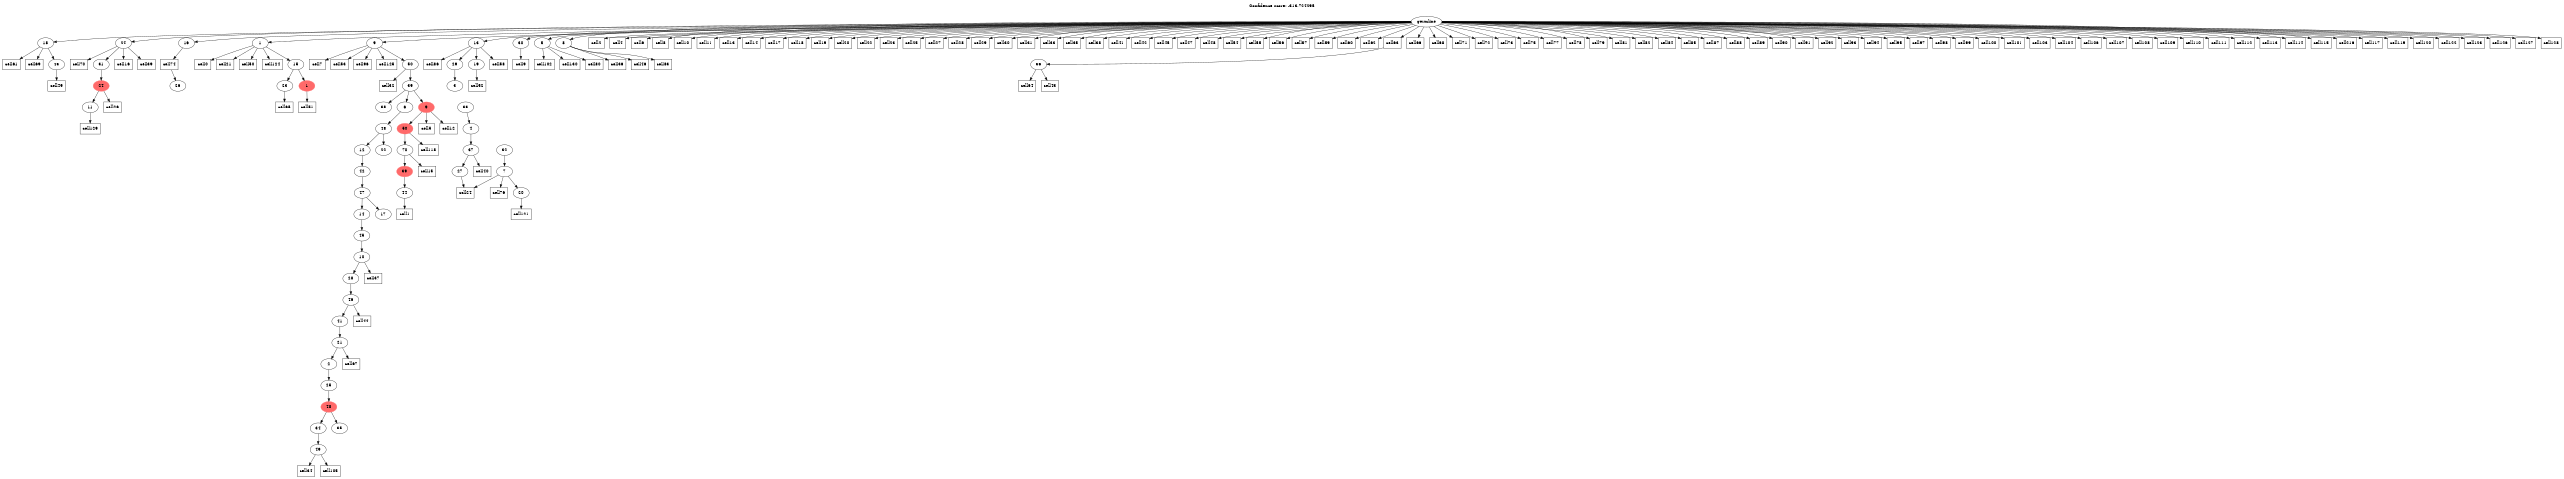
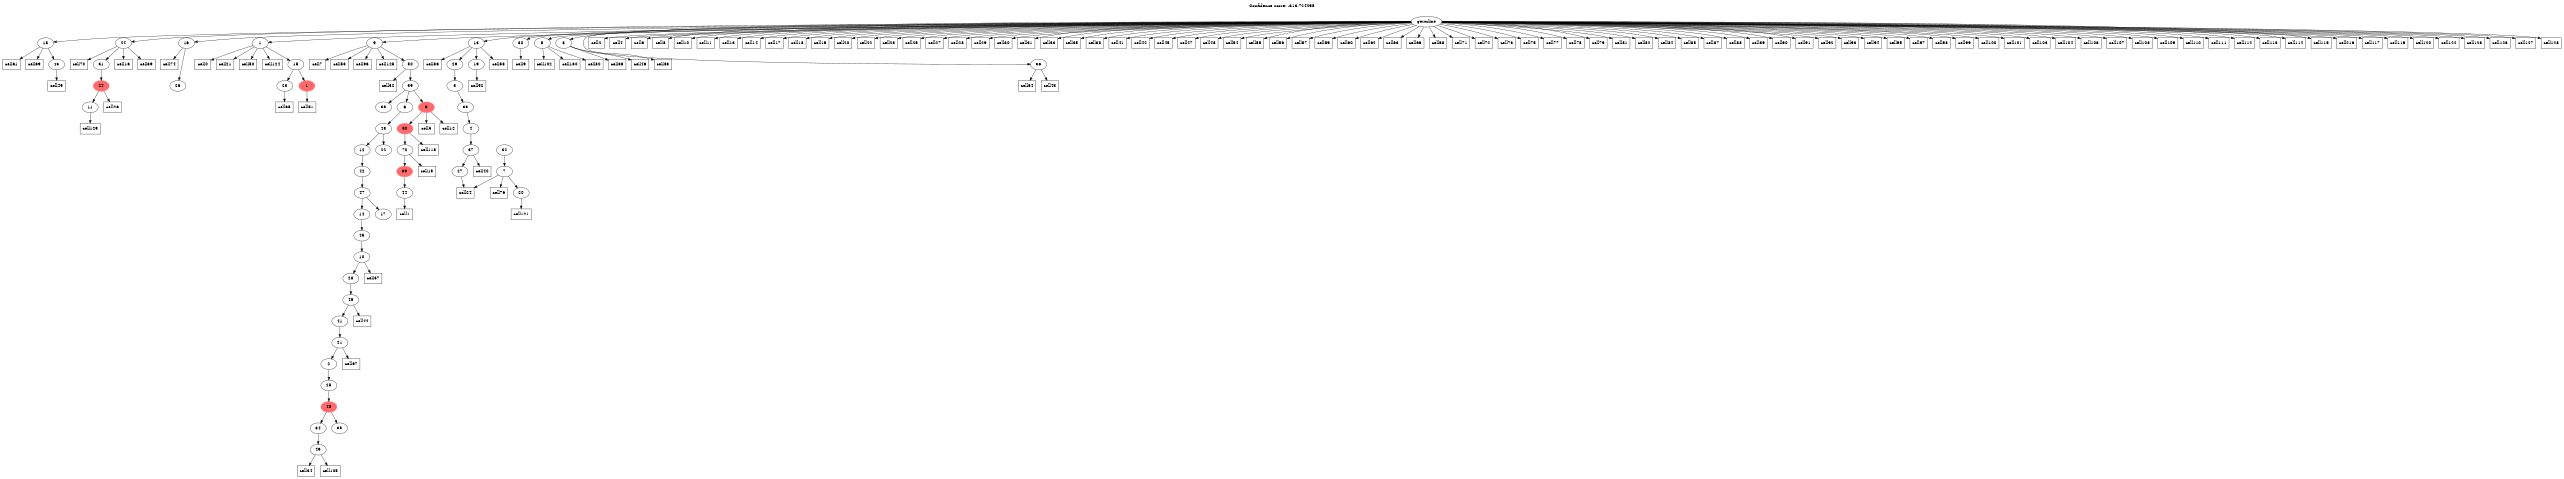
  digraph {
    label="Confidence score: -313.724295"
    labelloc=t
    node [shape=box]
    n1 [label=18 shape=""]
    n2 [label=43 shape=""]
    cell61
    cell69
    cell49
    n6 [color=indianred1 label=24 style=filled shape=""]
    n7 [label=11 shape=""]
    cell26
    cell129
    n10 [label=31 shape=""]
    n11 [label=24 shape=""]
    cell16
    cell39
    cell70
    n15 [label=16 shape=""]
    n16 [label=26 shape=""]
    cell74
    n18 [label=15 shape=""]
    n19 [color=indianred1 label=1 style=filled shape=""]
    n20 [label=23 shape=""]
    cell51
    cell65
    n23 [label=1 shape=""]
    n24 [label=cell0]
    cell21
    cell50
    cell124
    n28 [label=34 shape=""]
    n29 [label=49 shape=""]
    cell34
    cell105
    n32 [color=indianred1 label=48 style=filled shape=""]
    n33 [label=35 shape=""]
    n34 [label=25 shape=""]
    n35 [label=2 shape=""]
    n36 [label=21 shape=""]
    cell67
    n38 [label=41 shape=""]
    n39 [label=46 shape=""]
    cell44
    n41 [label=28 shape=""]
    n42 [label=10 shape=""]
    cell37
    n44 [label=45 shape=""]
    n45 [label=14 shape=""]
    n46 [label=47 shape=""]
    n47 [label=17 shape=""]
    n48 [label=42 shape=""]
    n49 [label=12 shape=""]
    n50 [label=48 shape=""]
    n51 [label=22 shape=""]
    n52 [label=6 shape=""]
    n53 [color=indianred1 label=39 style=filled shape=""]
    n54 [label=44 shape=""]
    cell1
    n56 [label=70 shape=""]
    cell15
    n58 [color=indianred1 label=50 style=filled shape=""]
    cell118
    n60 [color=indianred1 label=9 style=filled shape=""]
    cell5
    cell12
    n63 [label=39 shape=""]
    n64 [label=38 shape=""]
    n65 [label=50 shape=""]
    cell32
    n67 [label=9 shape=""]
    cell7
    cell53
    cell96
    cell125
    n72 [label=7 shape=""]
    n73 [label=20 shape=""]
    cell24
    cell76
    cell121
    n77 [label=32 shape=""]
    n78 [label=27 shape=""]
    n79 [label=37 shape=""]
    cell40
    n81 [label=4 shape=""]
    n82 [label=33 shape=""]
    n83 [label=3 shape=""]
    n84 [label=29 shape=""]
    n85 [label=13 shape=""]
    n86 [label=19 shape=""]
    cell58
    cell86
    cell52
    n90 [label=germline shape=""]
    n91 [label=30 shape=""]
    n92 [label=5 shape=""]
    n93 [label=36 shape=""]
    n94 [label=8 shape=""]
    cell2
    cell4
    cell6
    cell8
    cell10
    cell11
    cell13
    cell14
    cell17
    cell18
    cell19
    cell20
    cell22
    cell23
    cell25
    cell27
    cell28
    cell29
    cell30
    cell31
    cell33
    cell35
    cell38
    cell41
    cell42
    cell45
    cell47
    cell48
    cell54
    cell55
    cell56
    cell57
    cell59
    cell60
    cell62
    cell63
    cell66
    cell68
    cell71
    cell72
    cell73
    cell75
    cell77
    cell78
    cell79
    cell81
    cell82
    cell84
    cell85
    cell87
    cell88
    cell89
    cell90
    cell91
    cell92
    cell93
    cell94
    cell95
    cell97
    cell98
    cell99
    cell100
    cell101
    cell103
    cell104
    cell106
    cell107
    cell108
    cell109
    cell110
    cell111
    cell112
    cell113
    cell114
    cell115
    n170 [label=cell216]
    cell117
    cell119
    cell120
    cell122
    cell123
    cell126
    cell127
    cell128
    cell9
    cell80
    cell102
    cell130
    cell43
    cell64
    cell36
    cell46
    cell83
    n1 -> n2
    n1 -> cell61
    n1 -> cell69
    n2 -> cell49
    n6 -> n7
    n6 -> cell26
    n7 -> cell129
    n10 -> n6
    n11 -> n10
    n11 -> cell16
    n11 -> cell39
    n11 -> cell70
-   cell74 -> n16
+   n15 -> n16
    n15 -> cell74
    n18 -> n19
    n18 -> n20
    n19 -> cell51
    n20 -> cell65
    n23 -> n18
    n23 -> n24
    n23 -> cell21
    n23 -> cell50
    n23 -> cell124
    n28 -> n29
    n29 -> cell34
    n29 -> cell105
    n32 -> n28
    n32 -> n33
    n34 -> n32
    n35 -> n34
    n36 -> n35
    n36 -> cell67
    n38 -> n36
    n39 -> n38
    n39 -> cell44
    n41 -> n39
    n42 -> n41
    n42 -> cell37
    n44 -> n42
    n45 -> n44
    n46 -> n45
    n46 -> n47
    n48 -> n46
    n49 -> n48
    n50 -> n49
    n50 -> n51
    n52 -> n50
    n53 -> n54
    n54 -> cell1
    n56 -> n53
    n56 -> cell15
    n58 -> n56
    n58 -> cell118
    n60 -> n58
    n60 -> cell5
    n60 -> cell12
    n63 -> n52
    n63 -> n60
    n63 -> n64
    n65 -> n63
    n65 -> cell32
    n67 -> n65
    n67 -> cell7
    n67 -> cell53
    n67 -> cell96
    n67 -> cell125
    n72 -> n73
    n72 -> cell24
    n72 -> cell76
    n73 -> cell121
    n77 -> n72
    n78 -> cell24
    n79 -> n78
    n79 -> cell40
    n81 -> n79
    n82 -> n81
+   n83 -> n82
    n84 -> n83
    n85 -> n84
    n85 -> n86
    n85 -> cell58
    n85 -> cell86
    n86 -> cell52
    n90 -> n1
    n90 -> n11
    n90 -> n15
    n90 -> n23
    n90 -> n67
    n90 -> n85
    n90 -> n91
    n90 -> n92
-   cell63 -> n93
+   n90 -> n93
    n90 -> n94
    n90 -> cell2
    n90 -> cell4
    n90 -> cell6
    n90 -> cell8
    n90 -> cell10
    n90 -> cell11
    n90 -> cell13
    n90 -> cell14
    n90 -> cell17
    n90 -> cell18
    n90 -> cell19
    n90 -> cell20
    n90 -> cell22
    n90 -> cell23
    n90 -> cell25
    n90 -> cell27
    n90 -> cell28
    n90 -> cell29
    n90 -> cell30
    n90 -> cell31
    n90 -> cell33
    n90 -> cell35
    n90 -> cell38
    n90 -> cell41
    n90 -> cell42
    n90 -> cell45
    n90 -> cell47
    n90 -> cell48
    n90 -> cell54
    n90 -> cell55
    n90 -> cell56
    n90 -> cell57
    n90 -> cell59
    n90 -> cell60
    n90 -> cell62
    n90 -> cell63
    n90 -> cell66
    n90 -> cell68
    n90 -> cell71
    n90 -> cell72
    n90 -> cell73
    n90 -> cell75
    n90 -> cell77
    n90 -> cell78
    n90 -> cell79
    n90 -> cell81
    n90 -> cell82
    n90 -> cell84
    n90 -> cell85
    n90 -> cell87
    n90 -> cell88
    n90 -> cell89
    n90 -> cell90
    n90 -> cell91
    n90 -> cell92
    n90 -> cell93
    n90 -> cell94
    n90 -> cell95
    n90 -> cell97
    n90 -> cell98
    n90 -> cell99
    n90 -> cell100
    n90 -> cell101
    n90 -> cell103
    n90 -> cell104
    n90 -> cell106
    n90 -> cell107
    n90 -> cell108
    n90 -> cell109
    n90 -> cell110
    n90 -> cell111
    n90 -> cell112
    n90 -> cell113
    n90 -> cell114
    n90 -> cell115
    n90 -> n170
    n90 -> cell117
    n90 -> cell119
    n90 -> cell120
    n90 -> cell122
    n90 -> cell123
    n90 -> cell126
    n90 -> cell127
    n90 -> cell128
    n91 -> cell9
    n92 -> cell80
    n92 -> cell102
    n92 -> cell130
    n93 -> cell43
    n93 -> cell64
    n94 -> cell36
    n94 -> cell46
    n94 -> cell83
  }
